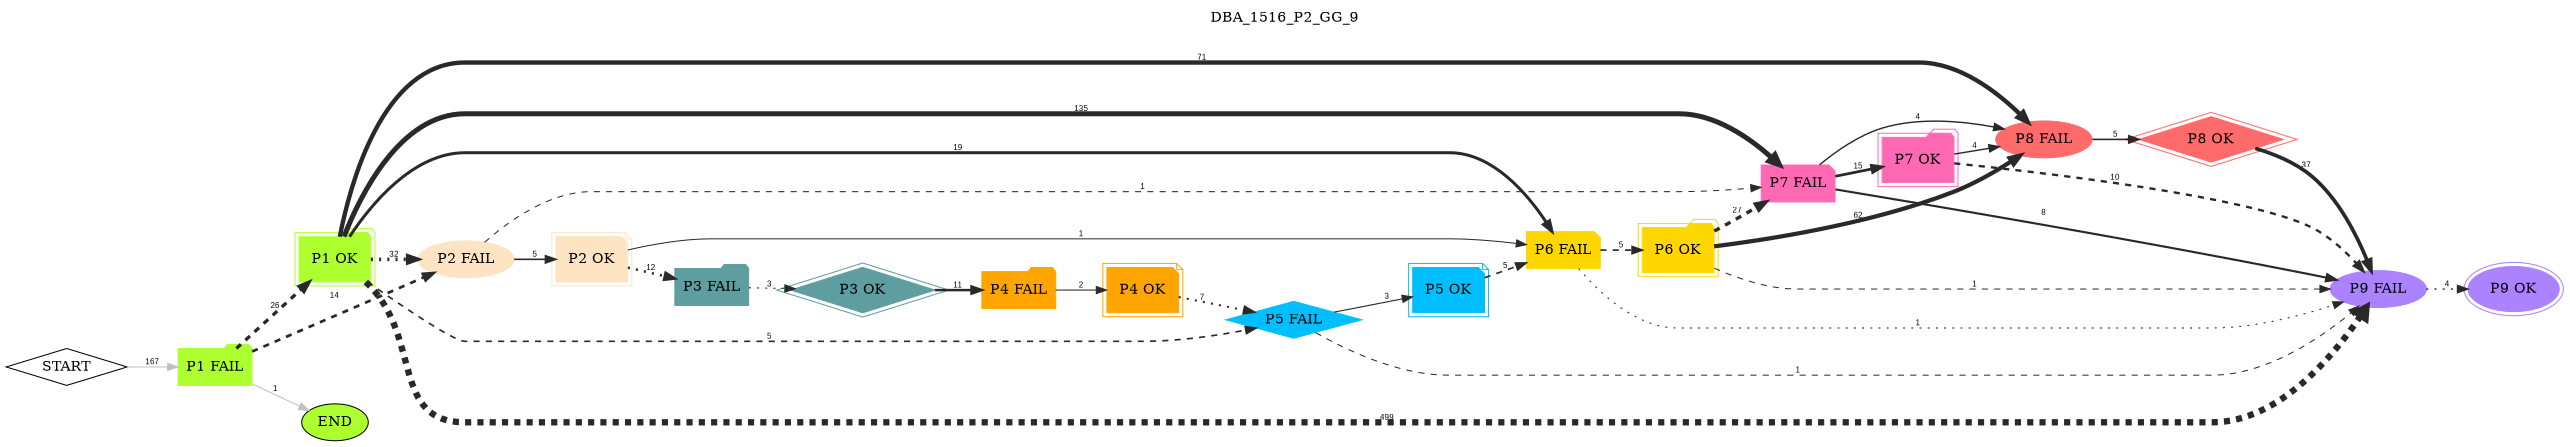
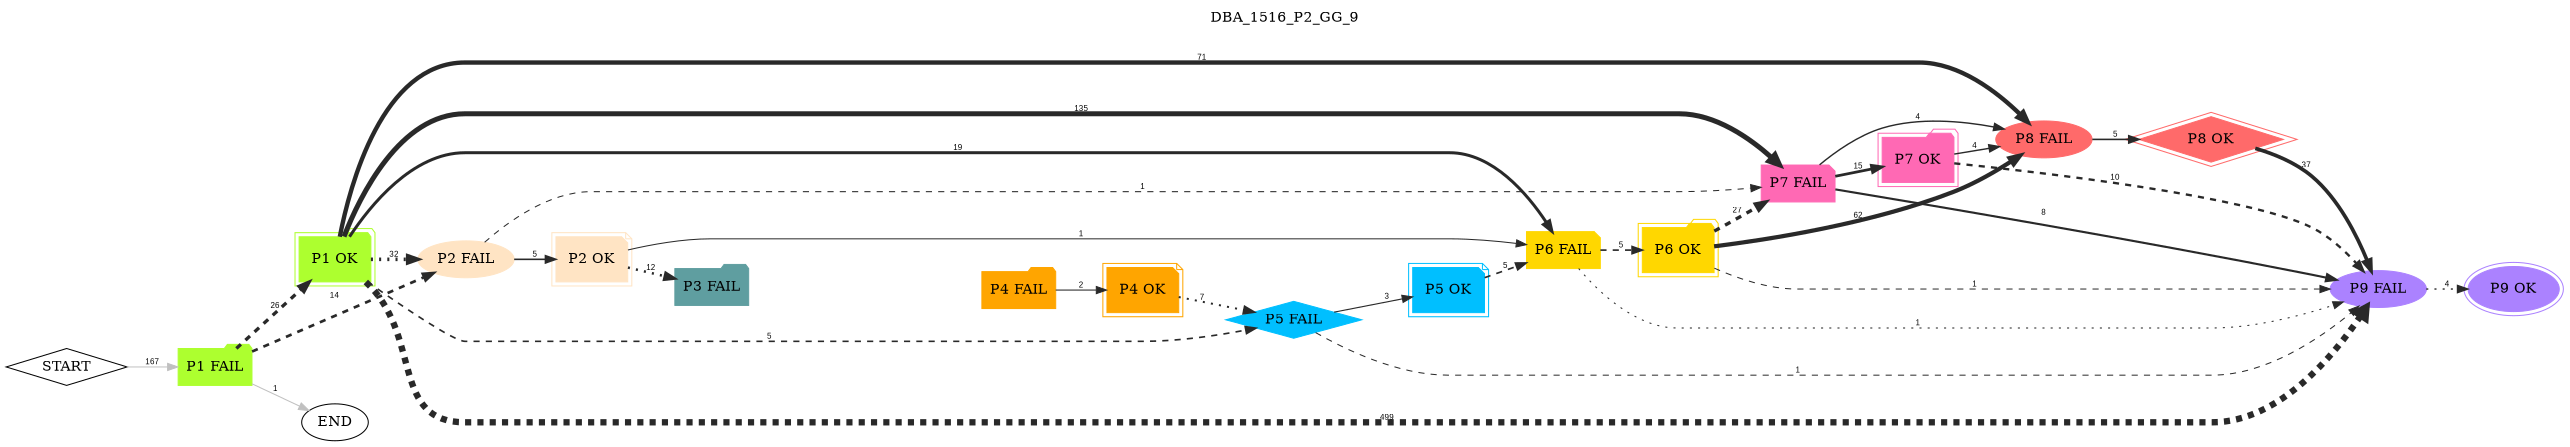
  digraph {
    label=DBA_1516_P2_GG_9
    labelloc=t
    rankdir=LR
    node [color=black shape=folder style=filled]
    edge [color=grey16 fontname=Arial fontsize=8 labelfloat=false style=solid penwidth=1]
    START [fillcolor=white shape=diamond]
    "P1 FAIL" [color=greenyellow]
    "P1 OK" [color=greenyellow peripheries=2]
    "P2 FAIL" [color=bisque shape=ellipse]
-   END [fillcolor=greenyellow shape=ellipse]
+   END [fillcolor=white shape=ellipse]
    "P5 FAIL" [color=deepskyblue shape=diamond]
    "P6 FAIL" [color=gold shape=note]
    "P7 FAIL" [color=hotpink shape=note]
    "P8 FAIL" [color=indianred1 shape=ellipse]
    "P9 FAIL" [color=mediumpurple1 shape=ellipse]
    "P2 OK" [color=bisque peripheries=2 shape=note]
    "P5 OK" [color=deepskyblue peripheries=2 shape=note]
    "P6 OK" [color=gold peripheries=2]
    "P7 OK" [color=hotpink peripheries=2]
    "P8 OK" [color=indianred1 peripheries=2 shape=diamond]
    "P9 OK" [color=mediumpurple1 peripheries=2 shape=ellipse]
    "P3 FAIL" [color=cadetblue]
-   "P3 OK" [color=cadetblue peripheries=2 shape=diamond]
    "P4 FAIL" [color=orange]
    "P4 OK" [color=orange peripheries=2 shape=note]
    START -> "P1 FAIL" [color=grey label=167 penwidth=""]
    "P1 FAIL" -> "P1 OK" [label=26 penwidth=3.25809653802148 style=dashed]
    "P1 FAIL" -> "P2 FAIL" [label=14 penwidth=2.63905732961526 style=dashed]
    "P1 FAIL" -> END [color=grey label=1 penwidth=""]
    "P1 OK" -> "P2 FAIL" [label=32 penwidth=3.46573590279973 style=dotted]
    "P1 OK" -> "P5 FAIL" [label=5 penwidth=1.6094379124341 style=dashed]
    "P1 OK" -> "P6 FAIL" [label=19 penwidth=2.94443897916644]
    "P1 OK" -> "P7 FAIL" [label=135 penwidth=4.90527477843843]
    "P1 OK" -> "P8 FAIL" [label=71 penwidth=4.26267987704132]
    "P1 OK" -> "P9 FAIL" [label=499 penwidth=6.21260609575152 style=dashed]
    "P2 FAIL" -> "P7 FAIL" [label=1 style=dashed]
    "P2 FAIL" -> "P2 OK" [label=5 penwidth=1.6094379124341]
    "P5 FAIL" -> "P9 FAIL" [label=1 style=dashed]
    "P5 FAIL" -> "P5 OK" [label=3 penwidth=1.09861228866811]
    "P6 FAIL" -> "P9 FAIL" [label=1 style=dotted]
    "P6 FAIL" -> "P6 OK" [label=5 penwidth=1.6094379124341 style=dashed]
    "P7 FAIL" -> "P8 FAIL" [label=4 penwidth=1.38629436111989]
    "P7 FAIL" -> "P9 FAIL" [label=8 penwidth=2.07944154167984]
    "P7 FAIL" -> "P7 OK" [label=15 penwidth=2.70805020110221]
    "P8 FAIL" -> "P8 OK" [label=5 penwidth=1.6094379124341]
    "P9 FAIL" -> "P9 OK" [label=4 penwidth=1.38629436111989 style=dotted]
    "P2 OK" -> "P6 FAIL" [label=1]
    "P2 OK" -> "P3 FAIL" [label=12 penwidth=2.484906649788 style=dotted]
    "P5 OK" -> "P6 FAIL" [label=5 penwidth=1.6094379124341 style=dashed]
    "P6 OK" -> "P7 FAIL" [label=27 penwidth=3.29583686600433 style=dashed]
    "P6 OK" -> "P8 FAIL" [label=62 penwidth=4.12713438504509]
    "P6 OK" -> "P9 FAIL" [label=1 style=dashed]
    "P7 OK" -> "P8 FAIL" [label=4 penwidth=1.38629436111989]
    "P7 OK" -> "P9 FAIL" [label=10 penwidth=2.30258509299405 style=dashed]
    "P8 OK" -> "P9 FAIL" [label=37 penwidth=3.61091791264422]
-   "P3 FAIL" -> "P3 OK" [label=3 penwidth=1.09861228866811 style=dotted]
-   "P3 OK" -> "P4 FAIL" [label=11 penwidth=2.39789527279837]
    "P4 FAIL" -> "P4 OK" [label=2]
    "P4 OK" -> "P5 FAIL" [label=7 penwidth=1.94591014905531 style=dotted]
  }
